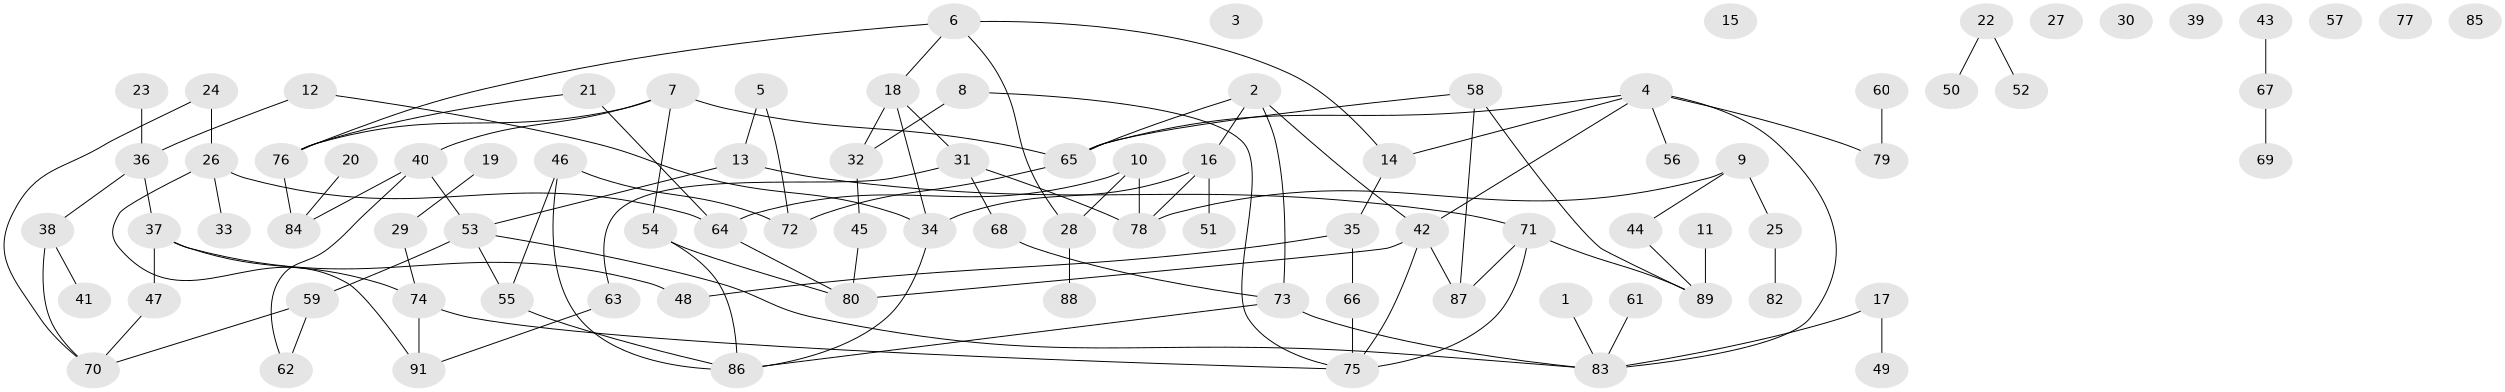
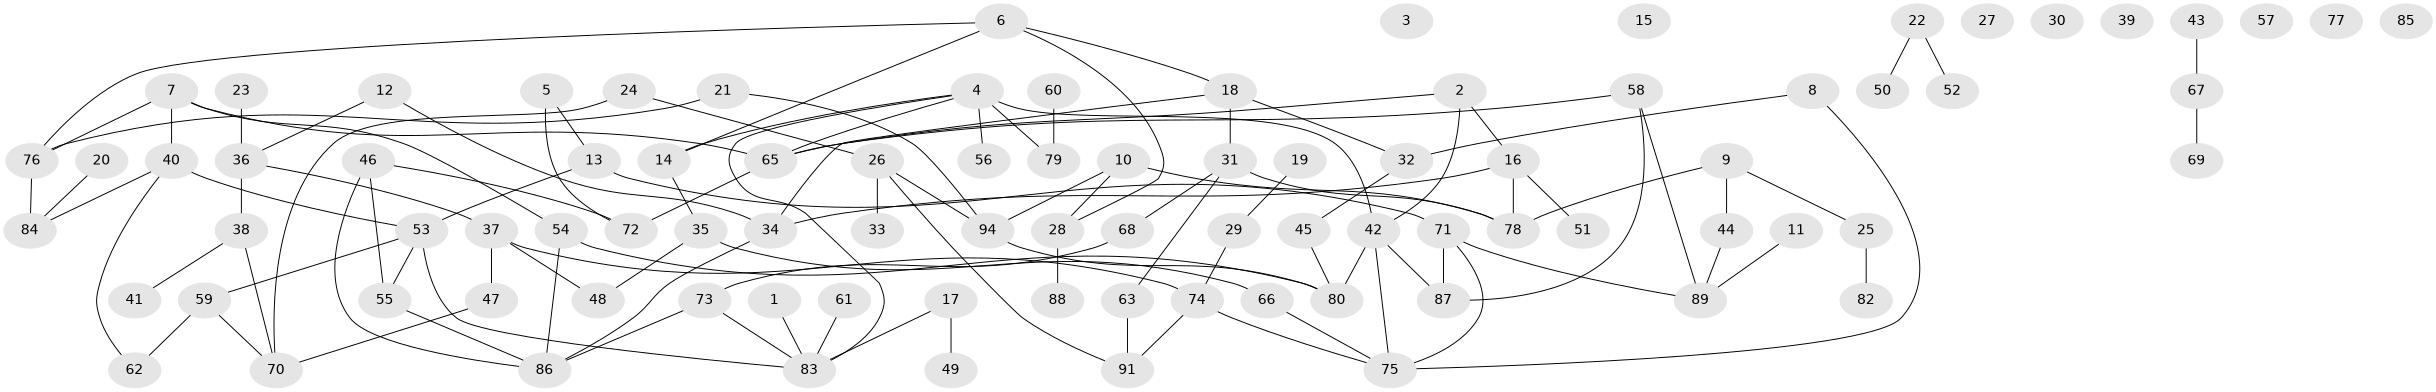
  graph {
    fontname="DejaVu Sans"
    node [color=gray90 fontname="DejaVu Sans" style=filled]
    edge [fontname="DejaVu Sans"]
    1
    83
    2
    16
    42
    65
    73
    78
    34
    51
    75
    80
    87
    72
    86
    3
    4
    14
    56
    79
    35
    5
    13
    53
    71
    6
    18
    28
    76
    32
    31
    88
    84
    7
    40
    54
    62
    8
    45
    9
    25
    44
    82
    89
    10
-   64
+   64 [label=94]
    11
    12
    36
    37
    38
    55
    59
    48
    66
    15
    17
    49
    63
    68
    19
    29
    74
    20
    21
    22
    50
    52
    23
    24
    26
    70
    33
    n74 [label=91]
    27
    30
    47
    41
    39
    43
    67
    69
    46
    57
    58
    60
    61
    77
    85
    1 -- 83
    2 -- 16
    2 -- 42
    2 -- 65
-   2 -- 73
    16 -- 78
    16 -- 34
    16 -- 51
    42 -- 75
    42 -- 80
    42 -- 87
    65 -- 72
    73 -- 83
    73 -- 86
    34 -- 86
    4 -- 83
    4 -- 42
    4 -- 65
    4 -- 14
    4 -- 56
    4 -- 79
    14 -- 35
    35 -- 48
    35 -- 66
    5 -- 72
    5 -- 13
    13 -- 53
    13 -- 71
    53 -- 83
    53 -- 55
    53 -- 59
    71 -- 75
    71 -- 87
    71 -- 89
    6 -- 14
    6 -- 18
    6 -- 28
    6 -- 76
    18 -- 34
    18 -- 32
    18 -- 31
    28 -- 88
    76 -- 84
    32 -- 45
    31 -- 78
    31 -- 63
    31 -- 68
    7 -- 65
    7 -- 76
    7 -- 40
    7 -- 54
    40 -- 53
    40 -- 84
    40 -- 62
    54 -- 80
    54 -- 86
    8 -- 75
    8 -- 32
    45 -- 80
    9 -- 78
    9 -- 25
    9 -- 44
    25 -- 82
    44 -- 89
    10 -- 78
    10 -- 28
    10 -- 64
    64 -- 80
    11 -- 89
    12 -- 34
    12 -- 36
    36 -- 37
    36 -- 38
    37 -- 48
    37 -- 74
    37 -- 47
    38 -- 70
    38 -- 41
    55 -- 86
    59 -- 62
    59 -- 70
    66 -- 75
    17 -- 83
    17 -- 49
    63 -- n74
    68 -- 73
    19 -- 29
    29 -- 74
    74 -- 75
    74 -- n74
    20 -- 84
    21 -- 76
    21 -- 64
    22 -- 50
    22 -- 52
    23 -- 36
    24 -- 26
    24 -- 70
    26 -- 64
    26 -- 33
    26 -- n74
    47 -- 70
    43 -- 67
    67 -- 69
    46 -- 72
    46 -- 86
    46 -- 55
    58 -- 65
    58 -- 87
    58 -- 89
    60 -- 79
    61 -- 83
  }
